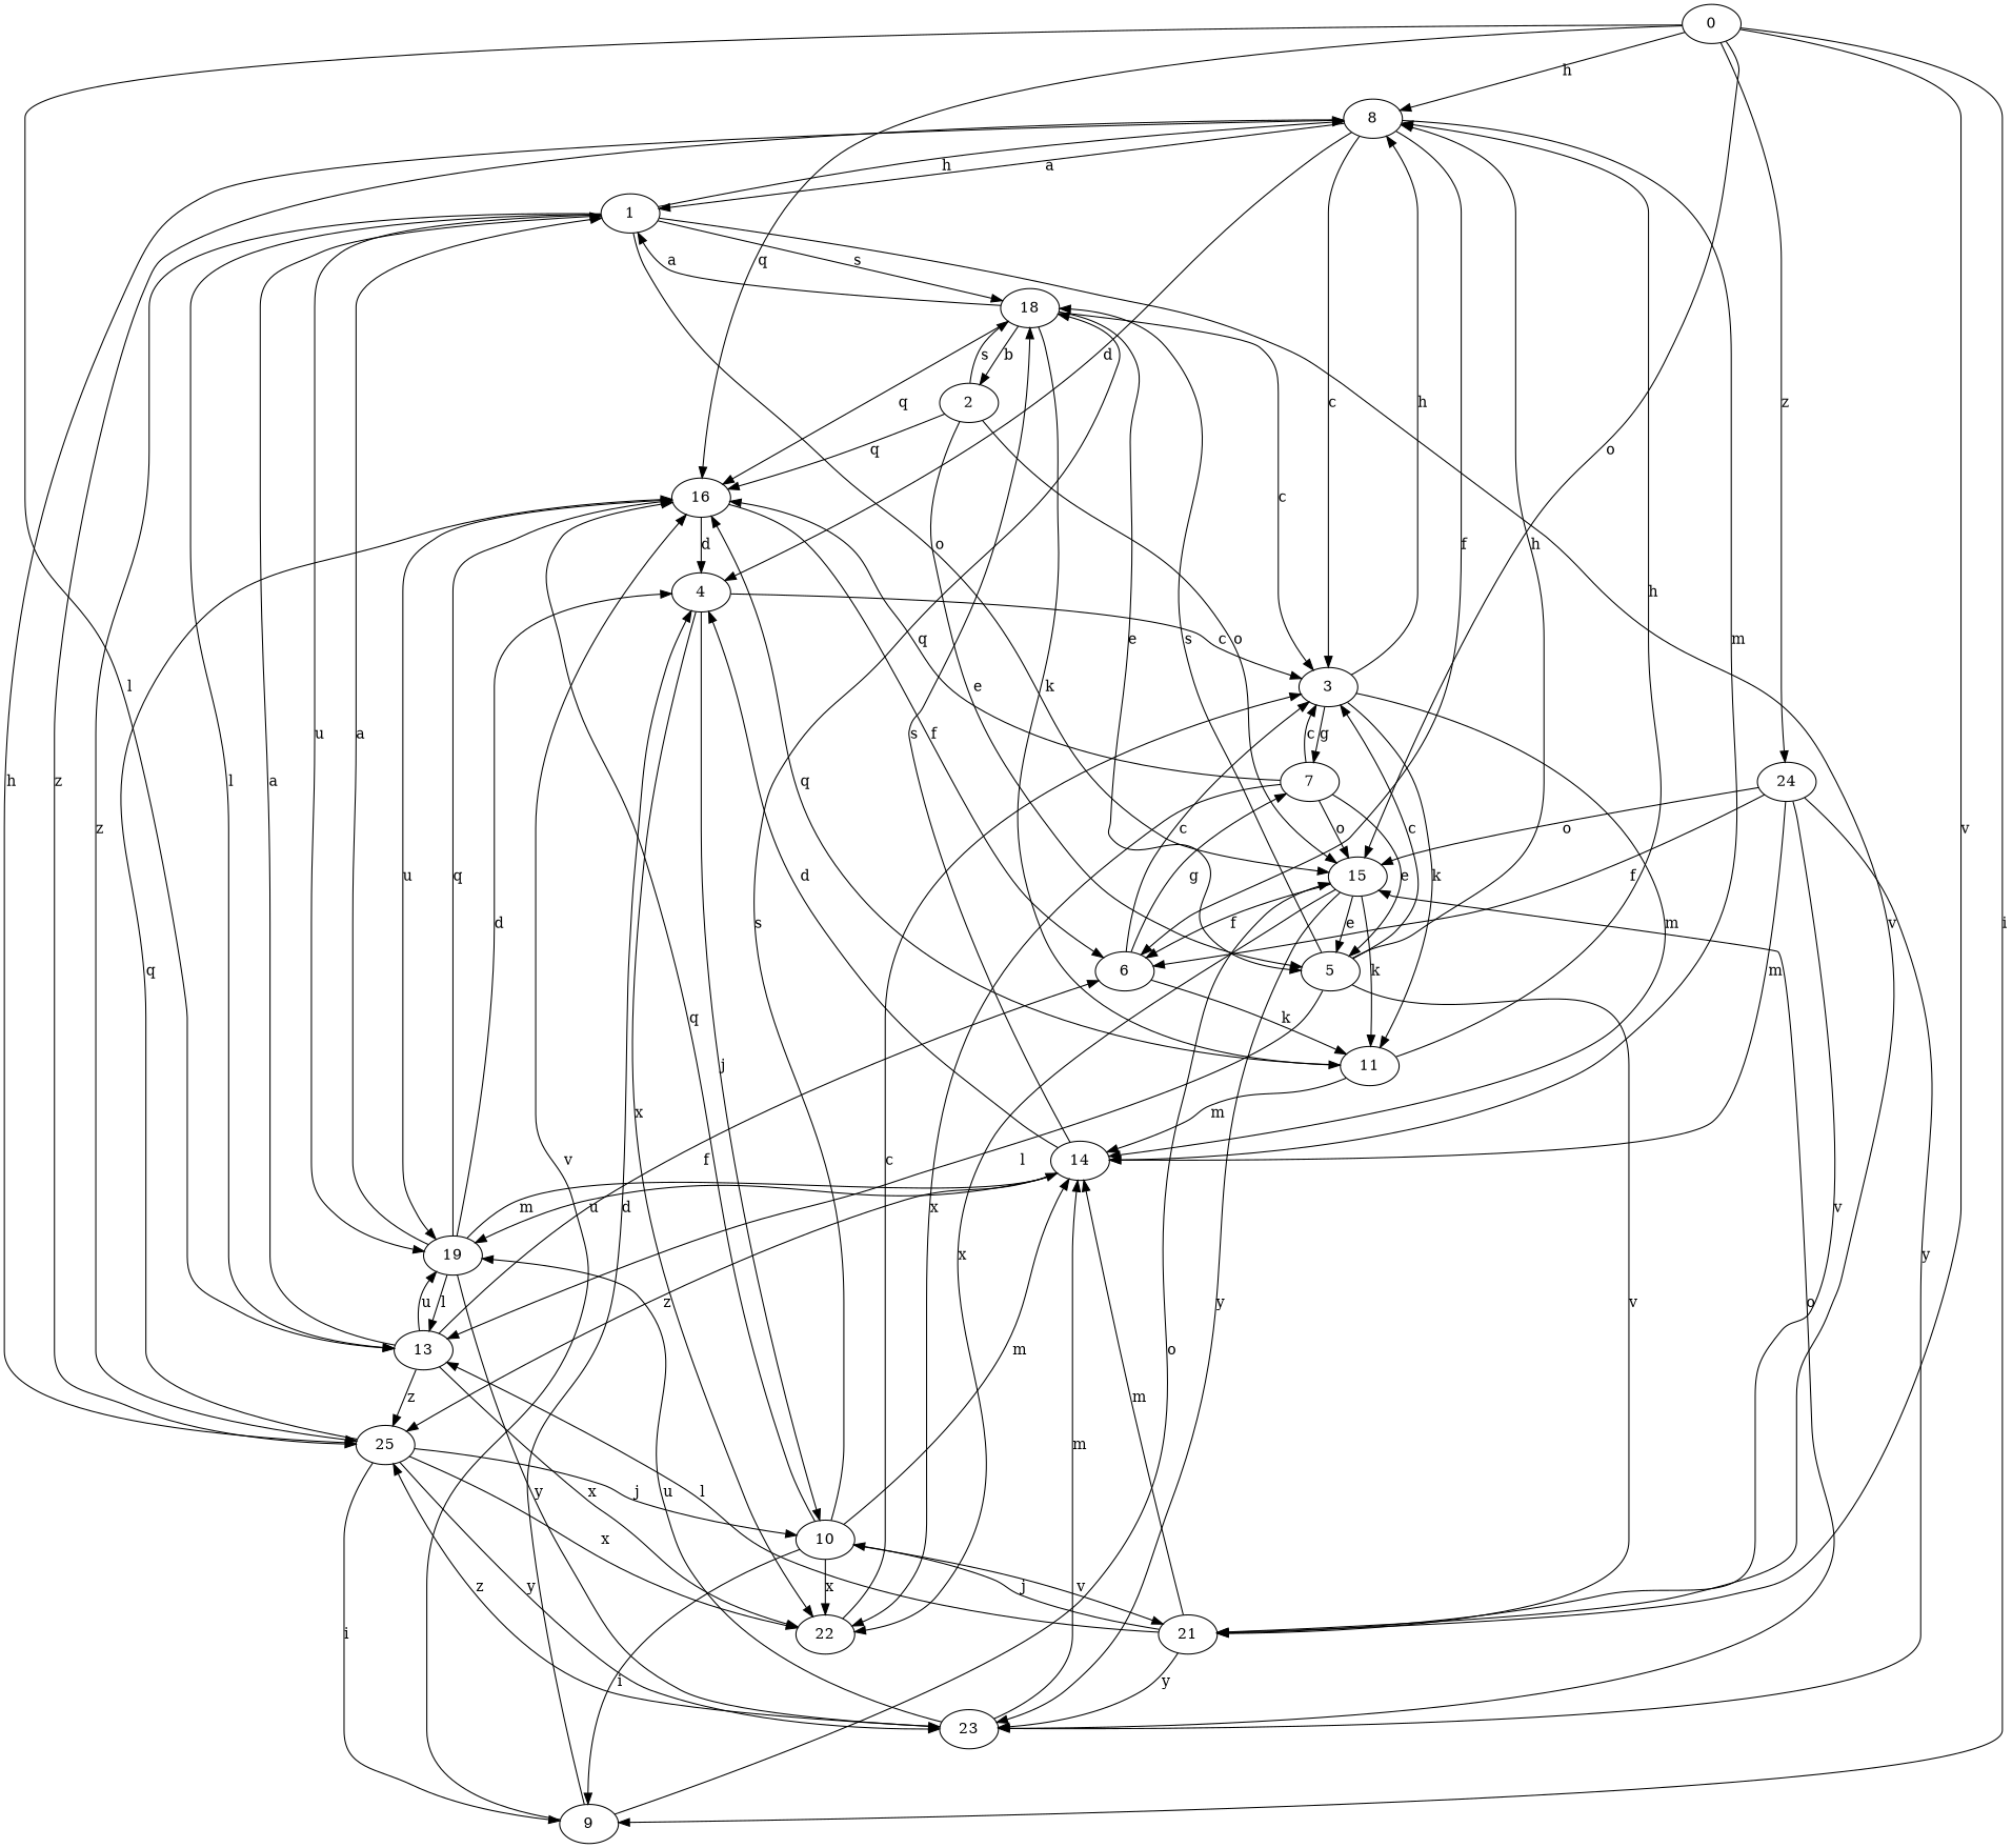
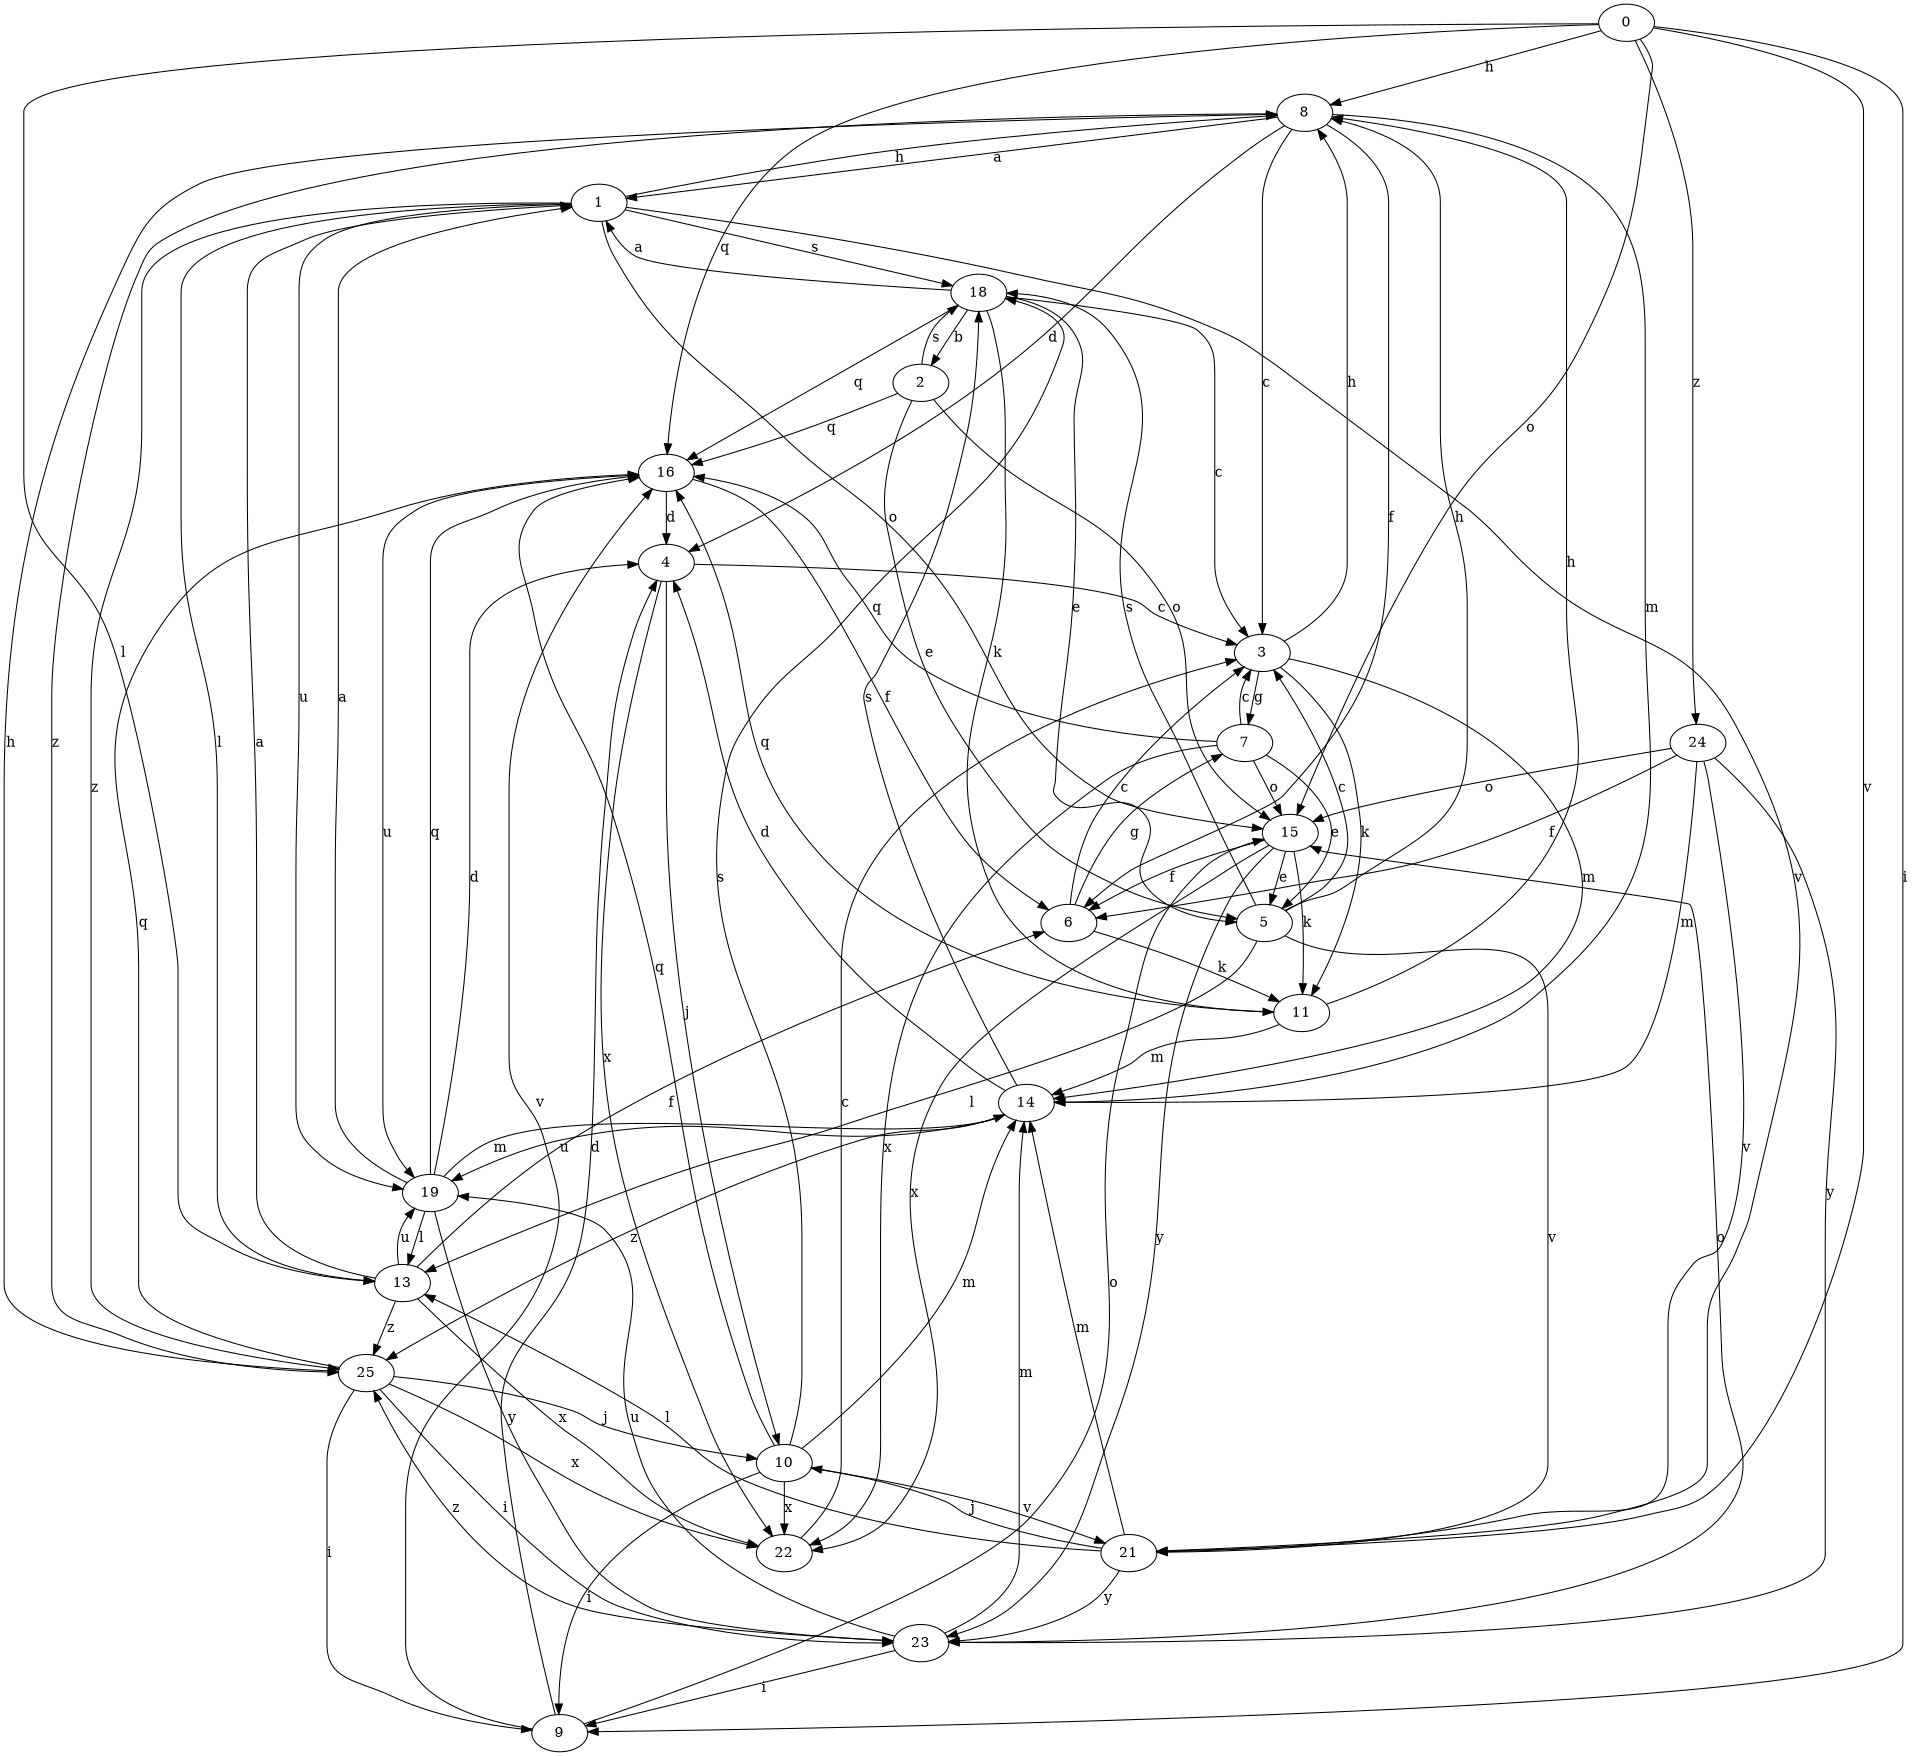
  strict digraph {
    0
    8
    9
    13
    15
    16
    21
    24
    1
    4
    25
    3
    14
    6
    19
    22
    5
    11
    23
    10
    18
    2
    7
    0 -> 8 [label=h]
    0 -> 9 [label=i]
    0 -> 13 [label=l]
    0 -> 15 [label=o]
    0 -> 16 [label=q]
    0 -> 21 [label=v]
    0 -> 24 [label=z]
    8 -> 1 [label=a]
    8 -> 4 [label=d]
    8 -> 25 [label=z]
    8 -> 3 [label=c]
    8 -> 14 [label=m]
    8 -> 6 [label=f]
    9 -> 15 [label=o]
    9 -> 16 [label=v]
    9 -> 4 [label=d]
    13 -> 1 [label=a]
    13 -> 25 [label=z]
    13 -> 6 [label=f]
    13 -> 19 [label=u]
    13 -> 22 [label=x]
    15 -> 6 [label=f]
    15 -> 22 [label=x]
    15 -> 5 [label=e]
    15 -> 11 [label=k]
    15 -> 23 [label=y]
    16 -> 4 [label=d]
    16 -> 6 [label=f]
    16 -> 19 [label=u]
    21 -> 13 [label=l]
    21 -> 14 [label=m]
    21 -> 23 [label=y]
    21 -> 10 [label=j]
    24 -> 15 [label=o]
    24 -> 21 [label=v]
    24 -> 14 [label=m]
    24 -> 6 [label=f]
    24 -> 23 [label=y]
    1 -> 8 [label=h]
    1 -> 13 [label=l]
    1 -> 15 [label=o]
    1 -> 21 [label=v]
    1 -> 25 [label=z]
    1 -> 19 [label=u]
    1 -> 18 [label=s]
    4 -> 3 [label=c]
    4 -> 22 [label=x]
    4 -> 10 [label=j]
    25 -> 8 [label=h]
    25 -> 9 [label=i]
    25 -> 16 [label=q]
    25 -> 22 [label=x]
-   25 -> 23 [label=y]
+   25 -> 23 [label=i]
    25 -> 10 [label=j]
    3 -> 8 [label=h]
    3 -> 14 [label=m]
    3 -> 11 [label=k]
    3 -> 7 [label=g]
    14 -> 4 [label=d]
    14 -> 25 [label=z]
    14 -> 19 [label=u]
    14 -> 18 [label=s]
    6 -> 3 [label=c]
    6 -> 11 [label=k]
    6 -> 7 [label=g]
    19 -> 13 [label=l]
    19 -> 16 [label=q]
    19 -> 1 [label=a]
    19 -> 4 [label=d]
    19 -> 14 [label=m]
    19 -> 23 [label=y]
    22 -> 3 [label=c]
    5 -> 8 [label=h]
    5 -> 13 [label=l]
    5 -> 21 [label=v]
    5 -> 3 [label=c]
    5 -> 18 [label=s]
    11 -> 8 [label=h]
    11 -> 16 [label=q]
    11 -> 14 [label=m]
+   23 -> 9 [label=i]
    23 -> 15 [label=o]
    23 -> 25 [label=z]
    23 -> 14 [label=m]
    23 -> 19 [label=u]
    10 -> 9 [label=i]
    10 -> 16 [label=q]
    10 -> 21 [label=v]
    10 -> 14 [label=m]
    10 -> 22 [label=x]
    10 -> 18 [label=s]
    18 -> 16 [label=q]
    18 -> 1 [label=a]
    18 -> 3 [label=c]
    18 -> 5 [label=e]
    18 -> 11 [label=k]
    18 -> 2 [label=b]
    2 -> 15 [label=o]
    2 -> 16 [label=q]
    2 -> 5 [label=e]
    2 -> 18 [label=s]
    7 -> 15 [label=o]
    7 -> 16 [label=q]
    7 -> 3 [label=c]
    7 -> 22 [label=x]
    7 -> 5 [label=e]
  }
